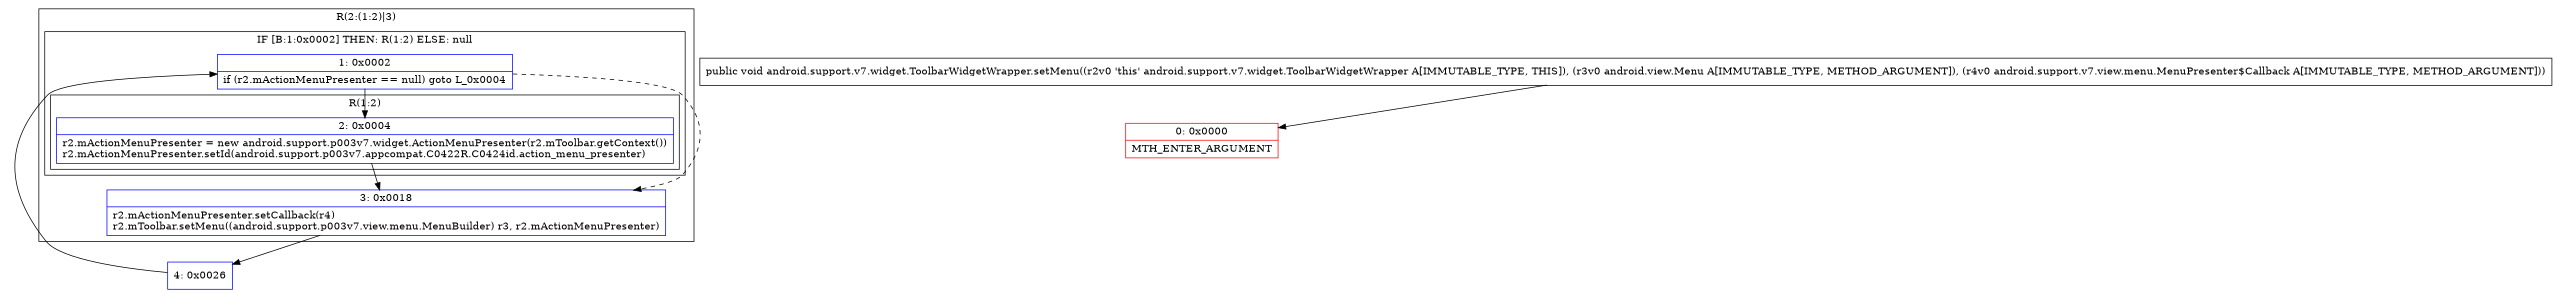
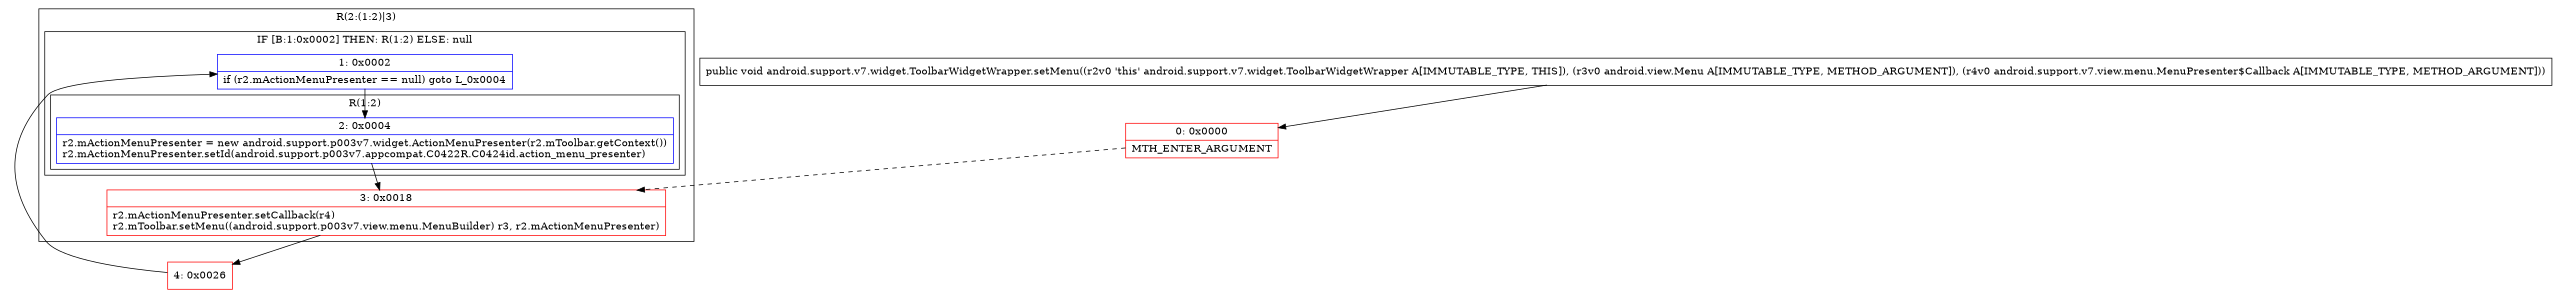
  digraph {
    node [color=blue shape=record]
    n1 [label="{2\:\ 0x0004|r2.mActionMenuPresenter = new android.support.p003v7.widget.ActionMenuPresenter(r2.mToolbar.getContext())\lr2.mActionMenuPresenter.setId(android.support.p003v7.appcompat.C0422R.C0424id.action_menu_presenter)\l}"]
    n2 [label="{1\:\ 0x0002|if (r2.mActionMenuPresenter == null) goto L_0x0004\l}"]
-   n3 [label="{3\:\ 0x0018|r2.mActionMenuPresenter.setCallback(r4)\lr2.mToolbar.setMenu((android.support.p003v7.view.menu.MenuBuilder) r3, r2.mActionMenuPresenter)\l}"]
-   n4 [label="{4\:\ 0x0026}"]
+   n3 [color=red label="{3\:\ 0x0018|r2.mActionMenuPresenter.setCallback(r4)\lr2.mToolbar.setMenu((android.support.p003v7.view.menu.MenuBuilder) r3, r2.mActionMenuPresenter)\l}"]
+   n4 [color=red label="{4\:\ 0x0026}"]
    n5 [color=red label="{0\:\ 0x0000|MTH_ENTER_ARGUMENT\l}"]
    n6 [label="{public void android.support.v7.widget.ToolbarWidgetWrapper.setMenu((r2v0 'this' android.support.v7.widget.ToolbarWidgetWrapper A[IMMUTABLE_TYPE, THIS]), (r3v0 android.view.Menu A[IMMUTABLE_TYPE, METHOD_ARGUMENT]), (r4v0 android.support.v7.view.menu.MenuPresenter$Callback A[IMMUTABLE_TYPE, METHOD_ARGUMENT])) }" color=""]
    subgraph cluster_1 {
      label="R(2:(1:2)|3)"
      n3
      subgraph cluster_2 {
        label="IF [B:1:0x0002] THEN: R(1:2) ELSE: null"
        n2
        subgraph cluster_3 {
          label="R(1:2)"
          n1
        }
      }
    }
    n1 -> n3
    n2 -> n1
-   n2 -> n3 [style=dashed]
+   n5 -> n3 [style=dashed]
    n3 -> n4
    n4 -> n2
    n6 -> n5
  }
